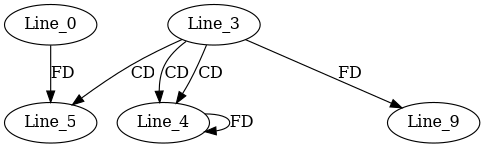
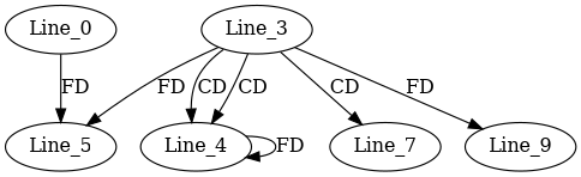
  digraph {
    Line_0
    Line_5
    Line_3
    Line_4
+   Line_7
    Line_9
    Line_0 -> Line_5 [label=FD]
-   Line_3 -> Line_5 [label=CD]
+   Line_3 -> Line_5 [label=FD]
    Line_3 -> Line_4 [label=CD]
    Line_3 -> Line_4 [label=CD]
+   Line_3 -> Line_7 [label=CD]
    Line_3 -> Line_9 [label=FD]
    Line_4 -> Line_4 [label=FD]
  }
